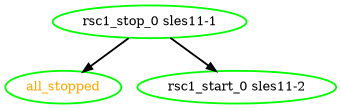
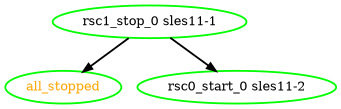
  digraph {
    node [color=green fontcolor=black style=bold]
    edge [style=bold]
    all_stopped [fontcolor=orange]
    "rsc1_stop_0 sles11-1"
-   "rsc1_start_0 sles11-2"
+   "rsc1_start_0 sles11-2" [label="rsc0_start_0 sles11-2"]
    "rsc1_stop_0 sles11-1" -> all_stopped
    "rsc1_stop_0 sles11-1" -> "rsc1_start_0 sles11-2"
  }
